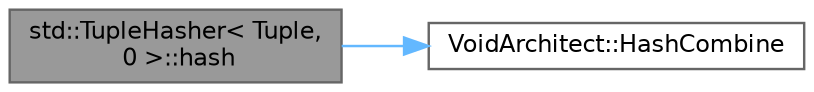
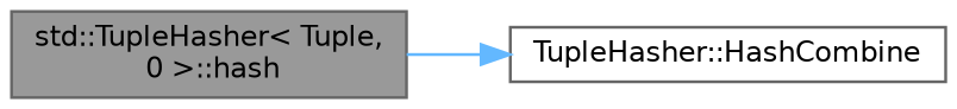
  digraph {
    rankdir=LR
    node [fontname=Helvetica fontsize=10 shape=box style=filled]
    n1 [color=gray40 fillcolor=grey60 fontcolor=black height=0.2 label="std::TupleHasher\< Tuple,\l 0 \>::hash" width=0.4]
-   n2 [color=grey40 fillcolor=white height=0.2 label="VoidArchitect::HashCombine" width=0.4]
+   n2 [color=grey40 fillcolor=white height=0.2 label="TupleHasher::HashCombine" width=0.4]
    n1 -> n2 [color=steelblue1 fontname=Helvetica fontsize=10 labelfontname=Helvetica labelfontsize=10 style=solid]
  }
